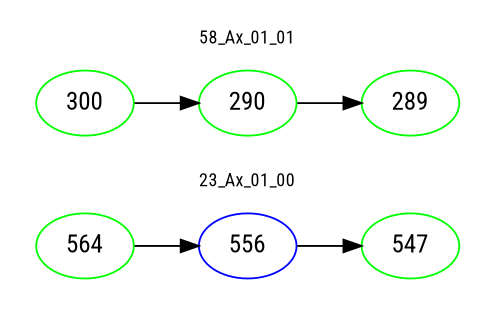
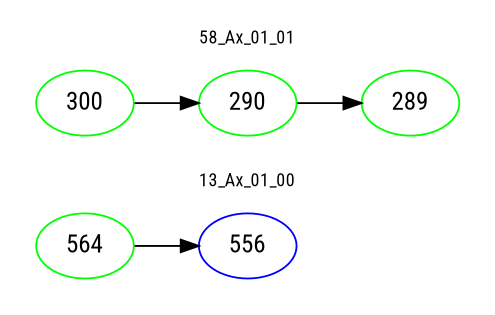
  digraph {
    fontname="Roboto Condensed"
    rankdir=LR
    node [color=green fontname="Roboto Condensed"]
    edge [color=black fontname="Roboto Condensed"]
    n1 [label=564]
    n2 [color=blue label=556]
-   n3 [label=547]
    n4 [label=300]
    n5 [label=290]
    n6 [label=289]
    subgraph cluster_1 {
      color=white
      fontsize=10
-     label="23_Ax_01_00"
+     label="13_Ax_01_00"
      n1
      n2
-     n3
    }
    subgraph cluster_2 {
      color=white
      fontsize=10
      label="58_Ax_01_01"
      n4
      n5
      n6
    }
    n1 -> n2
-   n2 -> n3
    n4 -> n5
    n5 -> n6
  }
